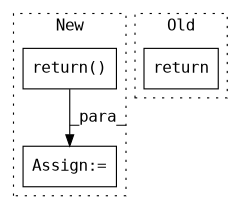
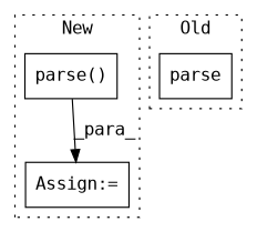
  digraph {
    fontname="DejaVu Sans Mono"
    node [shape=box fontname="DejaVu Sans Mono"]
-   n1 [a=75 l="16,1" label="return()" s="2121,2150"]
+   n1 [a=75 l="16,1" label="parse()" s="2121,2150"]
    n2 [a=68 l=3 label="Assign:=" s=2118]
-   n3 [a=93 l=7 label=return s=1030]
+   n3 [a=93 l=7 label=parse s=1030]
    subgraph cluster_1 {
      label=New
      style=dotted
      n1
      n2
    }
    subgraph cluster_2 {
      label=Old
      style=dotted
      n3
    }
    n1 -> n2 [label=_para_ fontname="DejaVu Sans Mono"]
  }
